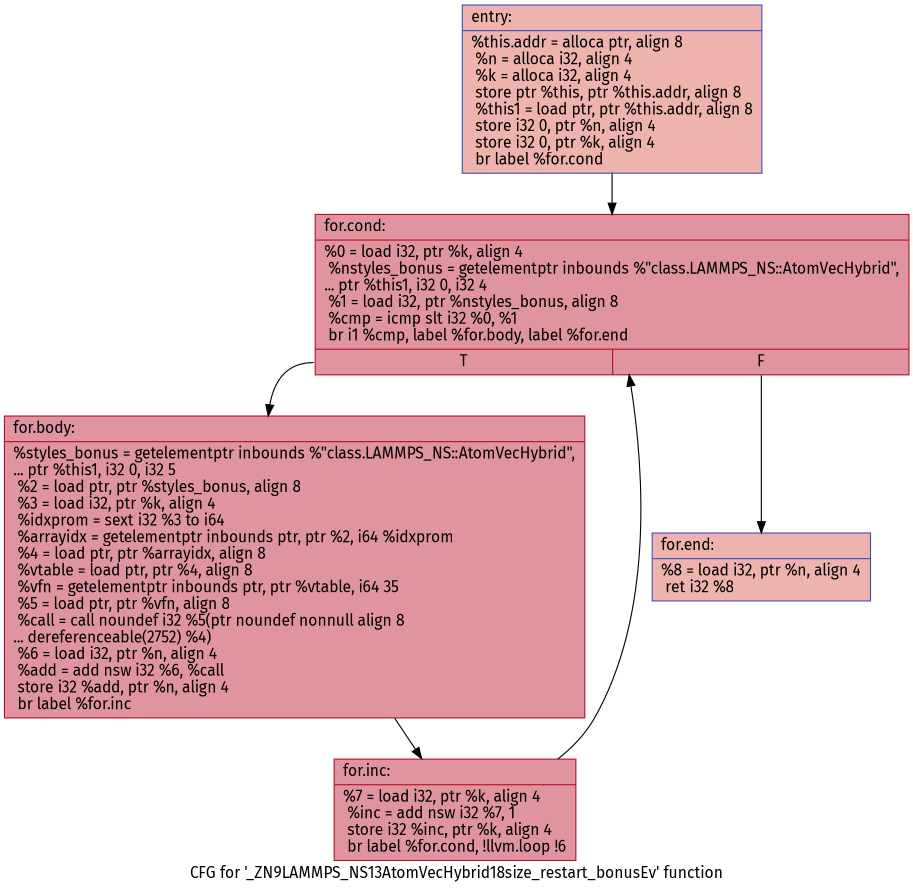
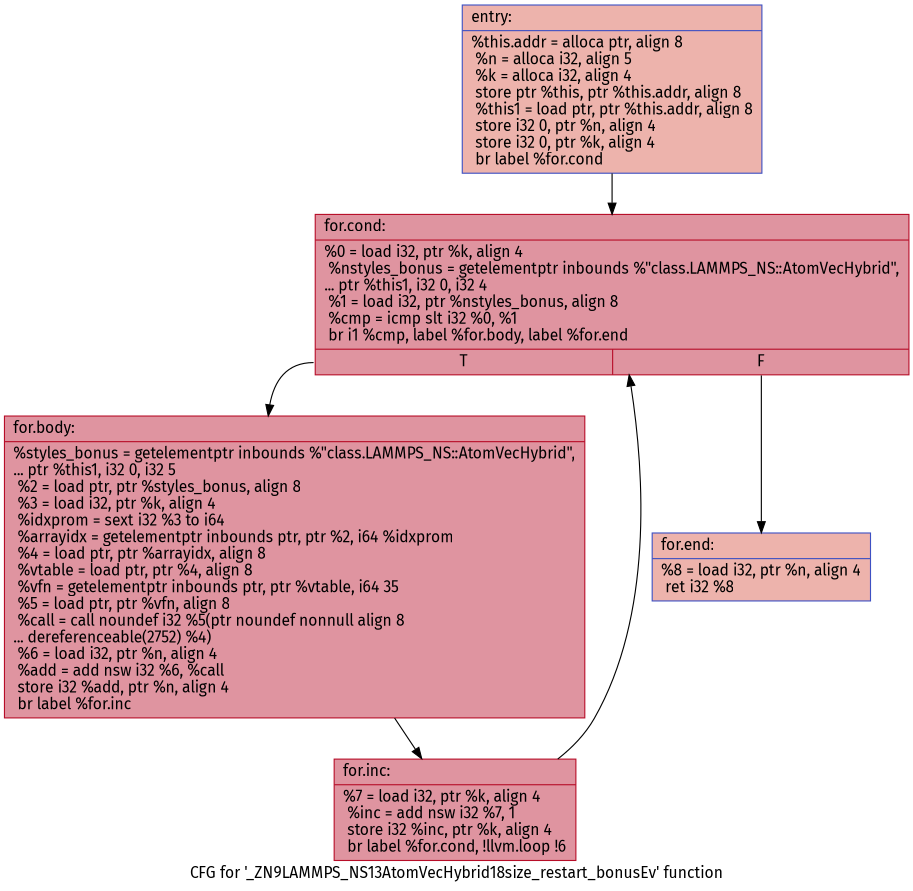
  digraph {
    label="CFG for '_ZN9LAMMPS_NS13AtomVecHybrid18size_restart_bonusEv' function"
    fontname="Fira Sans"
    node [color="#b70d28ff" fillcolor="#b70d2870" fontname="Fira Sans" shape=record style=filled]
    edge [fontname="Fira Sans"]
-   n1 [color="#3d50c3ff" fillcolor="#d6524470" label="{entry:\l|  %this.addr = alloca ptr, align 8\l  %n = alloca i32, align 4\l  %k = alloca i32, align 4\l  store ptr %this, ptr %this.addr, align 8\l  %this1 = load ptr, ptr %this.addr, align 8\l  store i32 0, ptr %n, align 4\l  store i32 0, ptr %k, align 4\l  br label %for.cond\l}"]
+   n1 [color="#3d50c3ff" fillcolor="#d6524470" label="{entry:\l|  %this.addr = alloca ptr, align 8\l  %n = alloca i32, align 5\l  %k = alloca i32, align 4\l  store ptr %this, ptr %this.addr, align 8\l  %this1 = load ptr, ptr %this.addr, align 8\l  store i32 0, ptr %n, align 4\l  store i32 0, ptr %k, align 4\l  br label %for.cond\l}"]
    n2 [label="{for.cond:\l|  %0 = load i32, ptr %k, align 4\l  %nstyles_bonus = getelementptr inbounds %\"class.LAMMPS_NS::AtomVecHybrid\",\l... ptr %this1, i32 0, i32 4\l  %1 = load i32, ptr %nstyles_bonus, align 8\l  %cmp = icmp slt i32 %0, %1\l  br i1 %cmp, label %for.body, label %for.end\l|{<s0>T|<s1>F}}"]
    n3 [label="{for.body:\l|  %styles_bonus = getelementptr inbounds %\"class.LAMMPS_NS::AtomVecHybrid\",\l... ptr %this1, i32 0, i32 5\l  %2 = load ptr, ptr %styles_bonus, align 8\l  %3 = load i32, ptr %k, align 4\l  %idxprom = sext i32 %3 to i64\l  %arrayidx = getelementptr inbounds ptr, ptr %2, i64 %idxprom\l  %4 = load ptr, ptr %arrayidx, align 8\l  %vtable = load ptr, ptr %4, align 8\l  %vfn = getelementptr inbounds ptr, ptr %vtable, i64 35\l  %5 = load ptr, ptr %vfn, align 8\l  %call = call noundef i32 %5(ptr noundef nonnull align 8\l... dereferenceable(2752) %4)\l  %6 = load i32, ptr %n, align 4\l  %add = add nsw i32 %6, %call\l  store i32 %add, ptr %n, align 4\l  br label %for.inc\l}"]
    n4 [color="#3d50c3ff" fillcolor="#d6524470" label="{for.end:\l|  %8 = load i32, ptr %n, align 4\l  ret i32 %8\l}"]
    n5 [label="{for.inc:\l|  %7 = load i32, ptr %k, align 4\l  %inc = add nsw i32 %7, 1\l  store i32 %inc, ptr %k, align 4\l  br label %for.cond, !llvm.loop !6\l}"]
    n1 -> n2
    n2 -> n3 [tailport=s0]
    n2 -> n4 [tailport=s1]
    n3 -> n5
    n5 -> n2
  }
